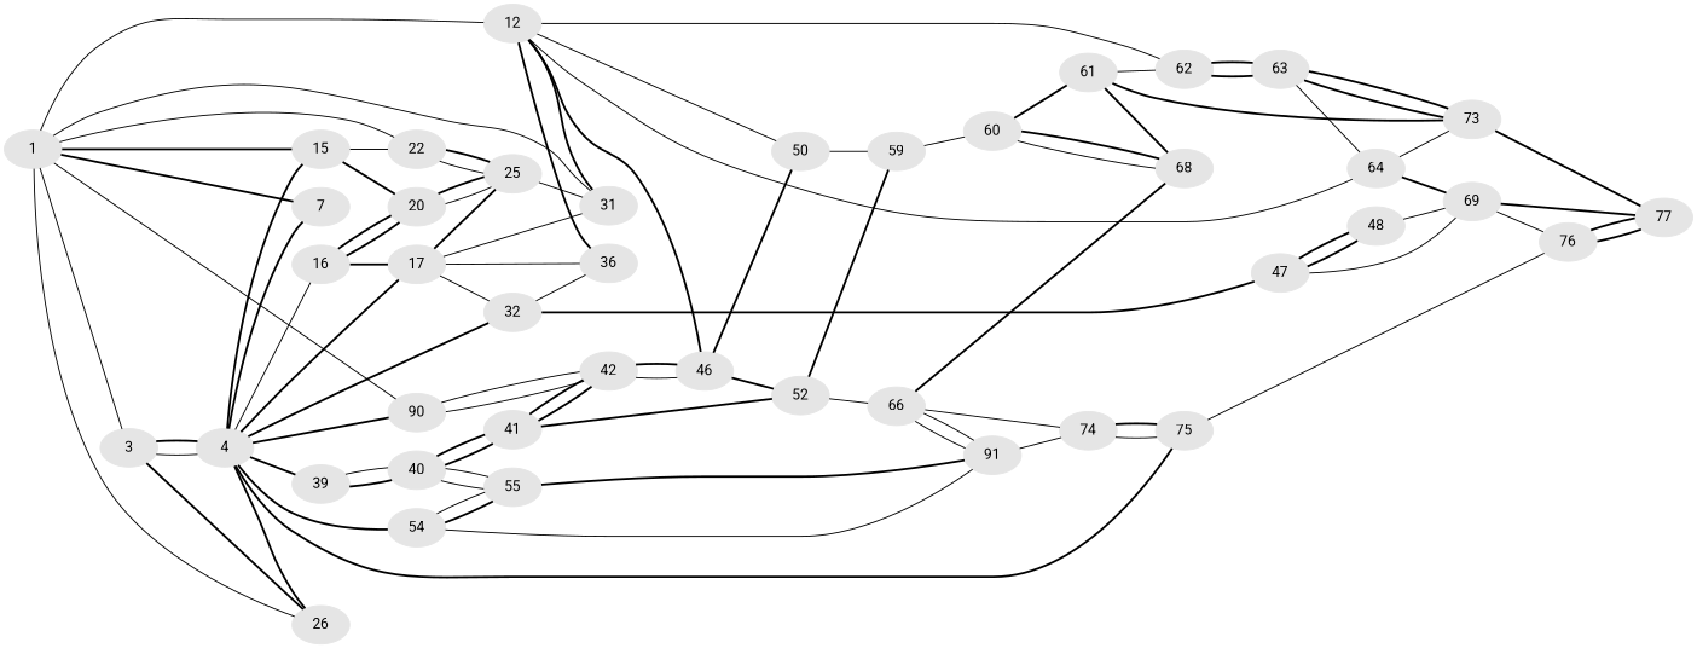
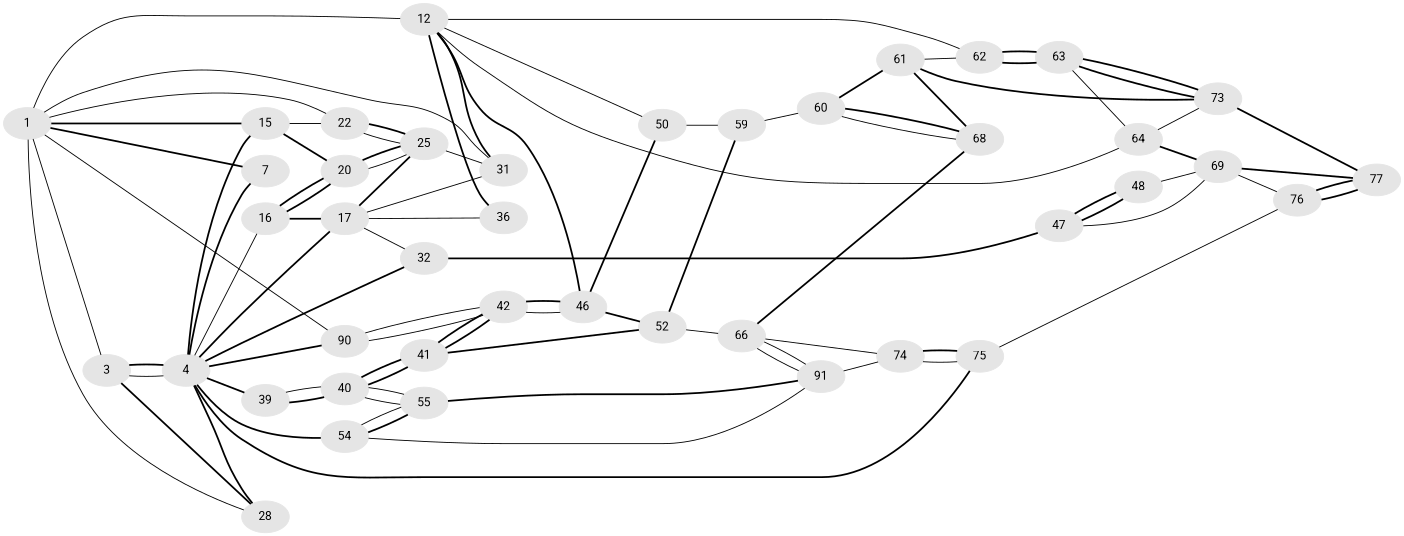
  graph {
    fontname=Roboto
    rankdir=LR
    node [color=gray90 fontname=Roboto style=filled]
    edge [fontname=Roboto style=bold]
    1 [super="+2+8"]
    3
    7
    12 [super="+43"]
    15 [super="+19"]
    22
-   26
+   26 [label=28]
    n8 [label=90]
    31 [super="+34"]
    4 [super="+56+27+5"]
    36
    46 [super="+49"]
    50
    62
    64 [super="+79+65"]
    20
    n17 [label=25 super="+24"]
    42
    16
    17 [super="+25"]
    32 [super="+37"]
    39
    54 [super="+57"]
    75
    47
    40
    69 [super="+70+80"]
    48
    55
    n30 [label=91 super="+81"]
    76
    52 [super="+58"]
    59
    63
    73 [super="+78"]
    41
    66 [super="+67"]
    77
    60
    68
    74
    61 [super="+72"]
    1 -- 3 [style=solid]
    1 -- 7
    1 -- 12 [style=solid weight=2]
    1 -- 15
    1 -- 22 [style=solid]
    1 -- 26 [style=solid]
    1 -- n8 [style=solid]
    1 -- 31 [style=solid]
    3 -- 26
    3 -- 4 [style=solid]
    3 -- 4
    12 -- 31
    12 -- 36
    12 -- 46
    12 -- 50 [style=solid]
    12 -- 62 [style=solid]
    12 -- 64 [style=solid]
    15 -- 22 [style=solid]
    15 -- 20
    22 -- n17 [style=solid]
    22 -- n17
    n8 -- 42 [style=solid]
    n8 -- 42 [style=solid]
    4 -- 7
    4 -- 15
    4 -- 26
    4 -- n8
    4 -- 16 [style=solid]
    4 -- 17
    4 -- 32
    4 -- 39 [weight=2]
    4 -- 54 [weight=2]
    4 -- 75
    46 -- 50
    46 -- 52
    50 -- 59 [style=solid]
    62 -- 63
    62 -- 63
    64 -- 69 [weight=2]
    64 -- 73 [style=solid]
    20 -- n17 [style=solid]
    20 -- n17
    n17 -- 31 [style=solid]
    42 -- 46 [style=solid]
    42 -- 46
    16 -- 20
    16 -- 20
    16 -- 17
    17 -- 31 [style=solid]
    17 -- 36 [style=solid]
    17 -- n17
    17 -- 32 [style=solid]
-   32 -- 36 [style=solid]
    32 -- 47
    39 -- 40
    39 -- 40 [style=solid]
    54 -- 55
    54 -- 55 [style=solid]
    54 -- n30 [style=solid]
    75 -- 76 [style=solid]
    47 -- 69 [style=solid]
    47 -- 48
    47 -- 48
    40 -- 55 [style=solid]
    40 -- 55 [style=solid]
    40 -- 41
    40 -- 41
    69 -- 76 [style=solid]
    69 -- 77
    48 -- 69 [style=solid]
    55 -- n30
    n30 -- 74 [style=solid]
    76 -- 77
    76 -- 77
    52 -- 59
    52 -- 66 [style=solid]
    59 -- 60 [style=solid]
    63 -- 64 [style=solid]
    63 -- 73
    63 -- 73
    73 -- 77
    41 -- 42
    41 -- 42
    41 -- 52
    66 -- n30 [style=solid]
    66 -- n30 [style=solid]
    66 -- 68
    66 -- 74 [style=solid]
    60 -- 68 [style=solid]
    60 -- 68
    60 -- 61
    74 -- 75 [style=solid]
    74 -- 75
    61 -- 62 [style=solid]
    61 -- 73
    61 -- 68
  }
